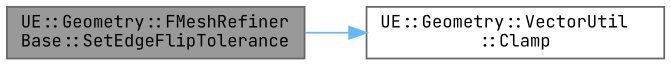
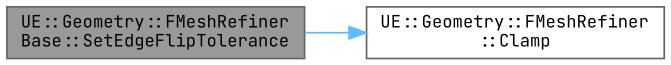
  digraph {
    rankdir=LR
    fontname="JetBrains Mono"
    node [fontname="JetBrains Mono" fontsize=10 shape=box style=filled]
    n1 [color=gray40 fillcolor=grey60 fontcolor=black height=0.2 label="UE::Geometry::FMeshRefiner\lBase::SetEdgeFlipTolerance" width=0.4]
-   n2 [color=grey40 fillcolor=white height=0.2 label="UE::Geometry::VectorUtil\l::Clamp" width=0.4]
+   n2 [color=grey40 fillcolor=white height=0.2 label="UE::Geometry::FMeshRefiner\l::Clamp" width=0.4]
    n1 -> n2 [color=steelblue1 fontname="JetBrains Mono" fontsize=10 labelfontname=Helvetica labelfontsize=10 style=solid]
  }
